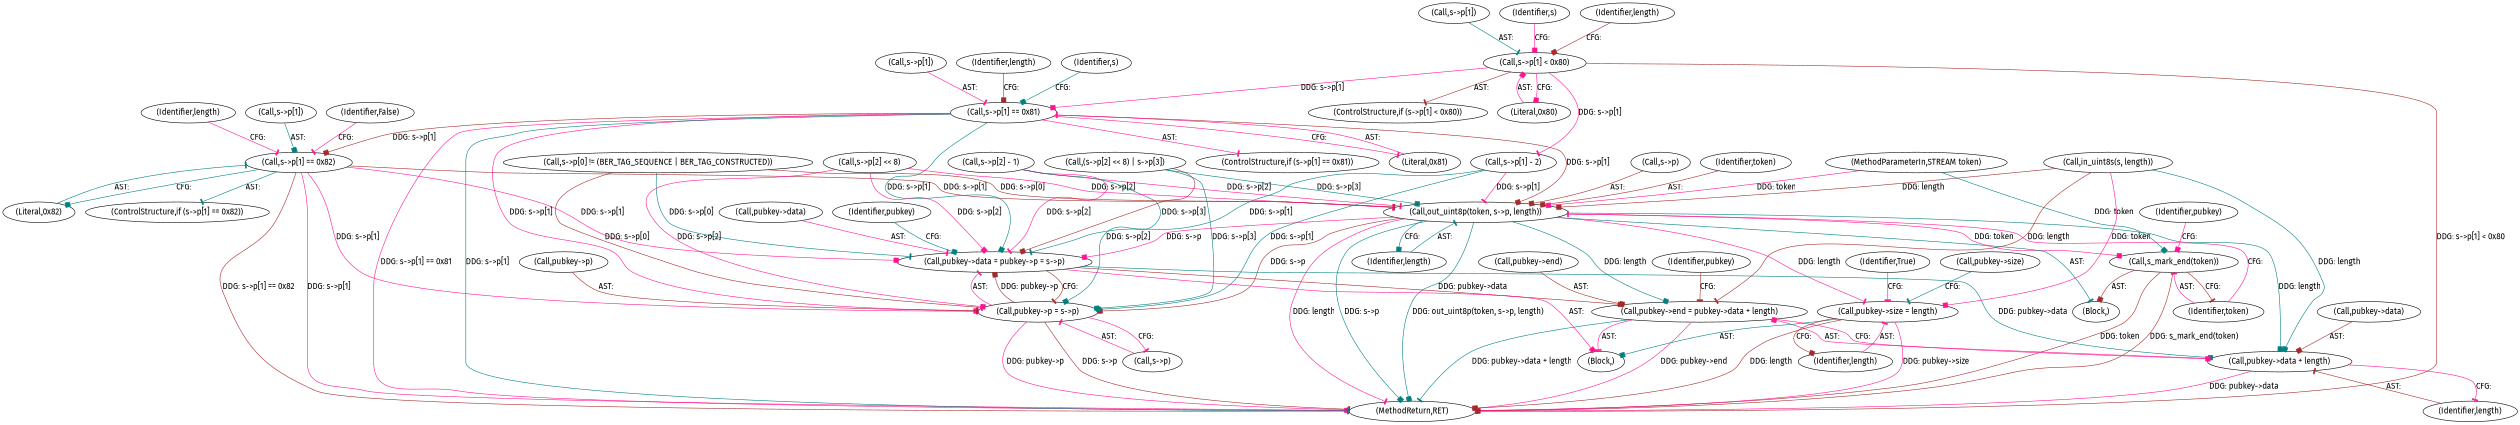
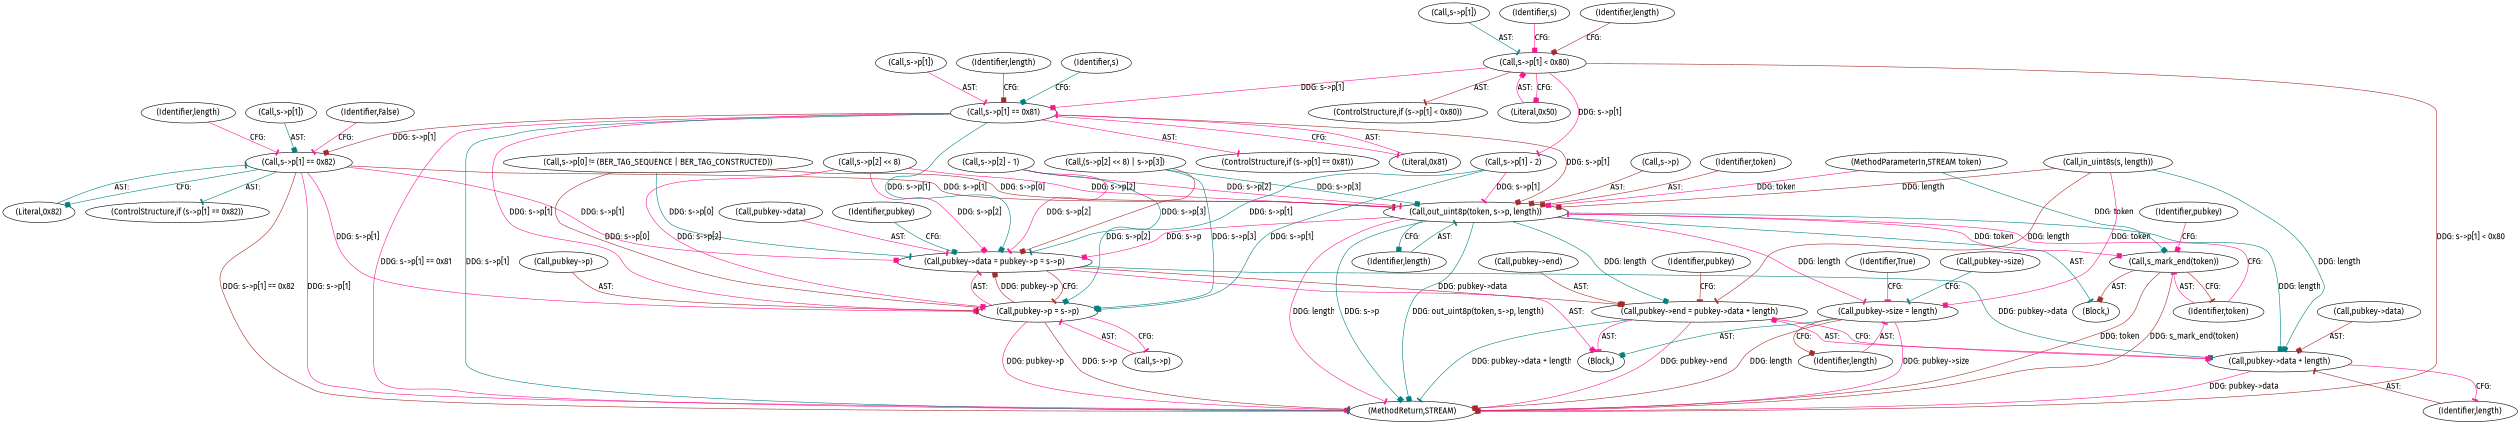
  digraph {
    fontname="Fira Sans"
    node [fontname="Fira Sans"]
    edge [arrowhead=box color=deeppink fontname="Fira Sans"]
    n1 [label="(Call,s->p[1] == 0x82)"]
    n2 [label="(Call,out_uint8p(token, s->p, length))"]
    n3 [label="(Call,pubkey->data = pubkey->p = s->p)"]
    n4 [label="(Call,pubkey->p = s->p)"]
    n5 [label="(Literal,0x82)"]
-   n6 [label="(MethodReturn,RET)"]
+   n6 [label="(MethodReturn,STREAM)"]
    n7 [label="(ControlStructure,if (s->p[1] == 0x82))"]
    n8 [label="(Call,s_mark_end(token))"]
    n9 [label="(Call,pubkey->end = pubkey->data + length)"]
    n10 [label="(Call,pubkey->data + length)"]
    n11 [label="(Call,pubkey->size = length)"]
    n12 [label="(Identifier,length)"]
    n13 [label="(Block,)"]
    n14 [label="(Block,)"]
    n15 [label="(Call,s->p)"]
    n16 [label="(Call,s->p[1] == 0x81)"]
    n17 [label="(ControlStructure,if (s->p[1] == 0x81))"]
    n18 [label="(Literal,0x81)"]
    n19 [label="(Call,s->p[1] < 0x80)"]
    n20 [label="(Call,s->p[1] - 2)"]
    n21 [label="(ControlStructure,if (s->p[1] < 0x80))"]
-   n22 [label="(Literal,0x80)"]
+   n22 [label="(Literal,0x50)"]
    n23 [label="(Identifier,token)"]
    n24 [label="(Identifier,length)"]
    n25 [label="(Identifier,length)"]
    n26 [label="(Call,in_uint8s(s, length))"]
    n27 [label="(Call,pubkey->p)"]
    n28 [label="(Identifier,True)"]
    n29 [label="(Call,s->p[2] - 1)"]
    n30 [label="(Call,(s->p[2] << 8) | s->p[3])"]
    n31 [label="(Call,s->p)"]
    n32 [label="(Call,pubkey->data)"]
    n33 [label="(Call,s->p[0] != (BER_TAG_SEQUENCE | BER_TAG_CONSTRUCTED))"]
    n34 [label="(Call,s->p[1])"]
    n35 [label="(Identifier,s)"]
    n36 [label="(Call,s->p[2] << 8)"]
    n37 [label="(Call,pubkey->end)"]
    n38 [label="(Call,s->p[1])"]
    n39 [label="(Identifier,token)"]
    n40 [label="(Identifier,False)"]
    n41 [label="(Identifier,pubkey)"]
    n42 [label="(Call,pubkey->data)"]
    n43 [label="(MethodParameterIn,STREAM token)"]
    n44 [label="(Identifier,s)"]
    n45 [label="(Identifier,length)"]
    n46 [label="(Identifier,pubkey)"]
    n47 [label="(Identifier,pubkey)"]
    n48 [label="(Call,s->p[1])"]
    n49 [label="(Identifier,length)"]
    n50 [label="(Call,pubkey->size)"]
    n51 [label="(Identifier,length)"]
    n1 -> n2 [arrowhead=tee color=brown label="DDG: s->p[1]"]
    n1 -> n3 [label="DDG: s->p[1]"]
    n1 -> n4 [arrowhead=tee label="DDG: s->p[1]"]
    n1 -> n5 [color=teal label="CFG: "]
    n1 -> n6 [label="DDG: s->p[1]"]
    n1 -> n6 [arrowhead=tee color=brown label="DDG: s->p[1] == 0x82"]
    n1 -> n7 [arrowhead=tee color=teal label="AST: "]
    n2 -> n3 [label="DDG: s->p"]
-   n2 -> n4 [color=brown label="DDG: s->p"]
    n2 -> n6 [color=teal label="DDG: s->p"]
    n2 -> n6 [color=teal label="DDG: out_uint8p(token, s->p, length)"]
    n2 -> n6 [arrowhead=tee label="DDG: length"]
    n2 -> n8 [label="DDG: token"]
    n2 -> n9 [color=teal label="DDG: length"]
    n2 -> n10 [color=teal label="DDG: length"]
    n2 -> n11 [arrowhead=tee label="DDG: length"]
    n2 -> n12 [color=teal label="CFG: "]
    n2 -> n13 [arrowhead=tee color=teal label="AST: "]
    n3 -> n4 [arrowhead=tee color=brown label="CFG: "]
    n3 -> n9 [color=brown label="DDG: pubkey->data"]
    n3 -> n10 [color=teal label="DDG: pubkey->data"]
    n3 -> n14 [label="AST: "]
    n4 -> n3 [arrowhead=tee label="AST: "]
    n4 -> n3 [color=brown label="DDG: pubkey->p"]
    n4 -> n6 [arrowhead=tee label="DDG: pubkey->p"]
    n4 -> n6 [arrowhead=tee color=brown label="DDG: s->p"]
    n4 -> n15 [arrowhead=tee label="CFG: "]
    n5 -> n1 [arrowhead=tee color=teal label="AST: "]
    n8 -> n6 [arrowhead=tee color=brown label="DDG: token"]
    n8 -> n6 [arrowhead=tee color=brown label="DDG: s_mark_end(token)"]
    n8 -> n13 [color=brown label="AST: "]
    n8 -> n23 [arrowhead=tee color=brown label="CFG: "]
    n9 -> n6 [arrowhead=tee color=teal label="DDG: pubkey->data + length"]
    n9 -> n6 [label="DDG: pubkey->end"]
    n9 -> n10 [label="CFG: "]
    n9 -> n14 [arrowhead=tee label="AST: "]
    n10 -> n6 [arrowhead=tee label="DDG: pubkey->data"]
    n10 -> n9 [label="AST: "]
    n10 -> n24 [arrowhead=tee label="CFG: "]
    n11 -> n6 [label="DDG: pubkey->size"]
    n11 -> n6 [color=brown label="DDG: length"]
    n11 -> n14 [color=teal label="AST: "]
    n11 -> n25 [color=brown label="CFG: "]
    n12 -> n2 [arrowhead=tee color=teal label="AST: "]
    n15 -> n4 [arrowhead=tee label="AST: "]
    n16 -> n1 [color=brown label="DDG: s->p[1]"]
    n16 -> n2 [color=brown label="DDG: s->p[1]"]
    n16 -> n3 [color=teal label="DDG: s->p[1]"]
    n16 -> n4 [label="DDG: s->p[1]"]
    n16 -> n6 [arrowhead=tee label="DDG: s->p[1] == 0x81"]
    n16 -> n6 [arrowhead=tee color=teal label="DDG: s->p[1]"]
    n16 -> n17 [arrowhead=tee label="AST: "]
    n16 -> n18 [arrowhead=tee label="CFG: "]
    n18 -> n16 [arrowhead=tee label="AST: "]
    n19 -> n6 [color=brown label="DDG: s->p[1] < 0x80"]
    n19 -> n16 [label="DDG: s->p[1]"]
    n19 -> n20 [arrowhead=tee label="DDG: s->p[1]"]
    n19 -> n21 [arrowhead=tee color=brown label="AST: "]
    n19 -> n22 [label="CFG: "]
    n20 -> n2 [arrowhead=tee label="DDG: s->p[1]"]
    n20 -> n3 [arrowhead=tee color=teal label="DDG: s->p[1]"]
    n20 -> n4 [color=teal label="DDG: s->p[1]"]
    n22 -> n19 [label="AST: "]
    n23 -> n2 [arrowhead=tee label="CFG: "]
    n23 -> n8 [arrowhead=tee label="AST: "]
    n24 -> n10 [arrowhead=tee color=brown label="AST: "]
    n25 -> n11 [arrowhead=tee label="AST: "]
    n26 -> n2 [color=brown label="DDG: length"]
    n26 -> n9 [arrowhead=tee color=brown label="DDG: length"]
    n26 -> n10 [color=teal label="DDG: length"]
    n26 -> n11 [label="DDG: token"]
    n27 -> n4 [arrowhead=tee color=brown label="AST: "]
    n28 -> n11 [arrowhead=tee label="CFG: "]
    n29 -> n2 [arrowhead=tee label="DDG: s->p[2]"]
    n29 -> n3 [arrowhead=tee label="DDG: s->p[2]"]
    n29 -> n4 [color=teal label="DDG: s->p[2]"]
    n30 -> n2 [color=teal label="DDG: s->p[3]"]
    n30 -> n3 [color=brown label="DDG: s->p[3]"]
    n30 -> n4 [color=teal label="DDG: s->p[3]"]
    n31 -> n2 [color=brown label="AST: "]
    n32 -> n10 [color=brown label="AST: "]
    n33 -> n2 [arrowhead=tee color=brown label="DDG: s->p[0]"]
    n33 -> n3 [arrowhead=tee color=teal label="DDG: s->p[0]"]
    n33 -> n4 [arrowhead=tee color=brown label="DDG: s->p[0]"]
    n34 -> n19 [arrowhead=tee color=teal label="AST: "]
    n35 -> n19 [label="CFG: "]
    n36 -> n2 [arrowhead=tee label="DDG: s->p[2]"]
    n36 -> n3 [label="DDG: s->p[2]"]
    n36 -> n4 [label="DDG: s->p[2]"]
    n37 -> n9 [color=brown label="AST: "]
    n38 -> n1 [color=teal label="AST: "]
    n39 -> n2 [color=brown label="AST: "]
    n40 -> n1 [arrowhead=tee label="CFG: "]
    n41 -> n9 [arrowhead=tee color=brown label="CFG: "]
    n42 -> n3 [arrowhead=tee label="AST: "]
    n43 -> n2 [label="DDG: token"]
    n43 -> n8 [color=teal label="DDG: token"]
    n44 -> n16 [color=teal label="CFG: "]
    n45 -> n19 [color=brown label="CFG: "]
    n46 -> n8 [label="CFG: "]
    n47 -> n3 [color=teal label="CFG: "]
    n48 -> n16 [arrowhead=tee label="AST: "]
    n49 -> n16 [color=brown label="CFG: "]
    n50 -> n11 [arrowhead=tee color=teal label="CFG: "]
    n51 -> n1 [arrowhead=tee label="CFG: "]
  }
